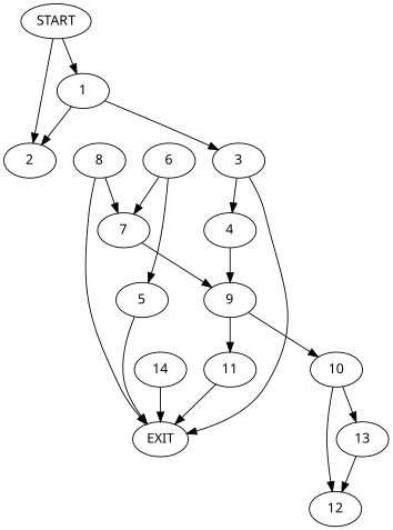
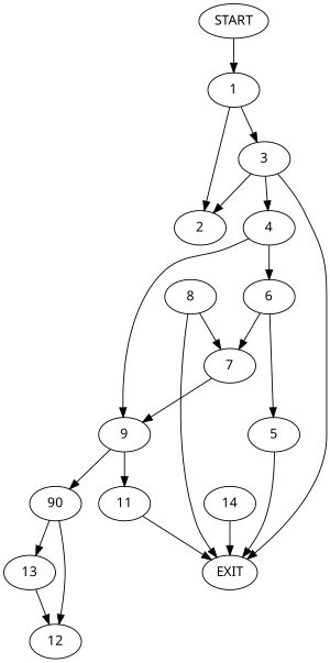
  digraph {
    fontname="Noto Sans"
    node [fontname="Noto Sans"]
    edge [fontname="Noto Sans"]
    n1 [label=START]
    1
    2
    3
    n5 [label=EXIT]
    4
    6
    9
    5
    7
    8
-   10
+   10 [label=90]
    11
    12
    13
    14
    n1 -> 1
    1 -> 2
    1 -> 3
-   n1 -> 2
+   3 -> 2
    3 -> n5
    3 -> 4
+   4 -> 6
    4 -> 9
    6 -> 5
    6 -> 7
    9 -> 10
    9 -> 11
    5 -> n5
    7 -> 9
    8 -> n5
    8 -> 7
    10 -> 12
    10 -> 13
    11 -> n5
    13 -> 12
    14 -> n5
  }
